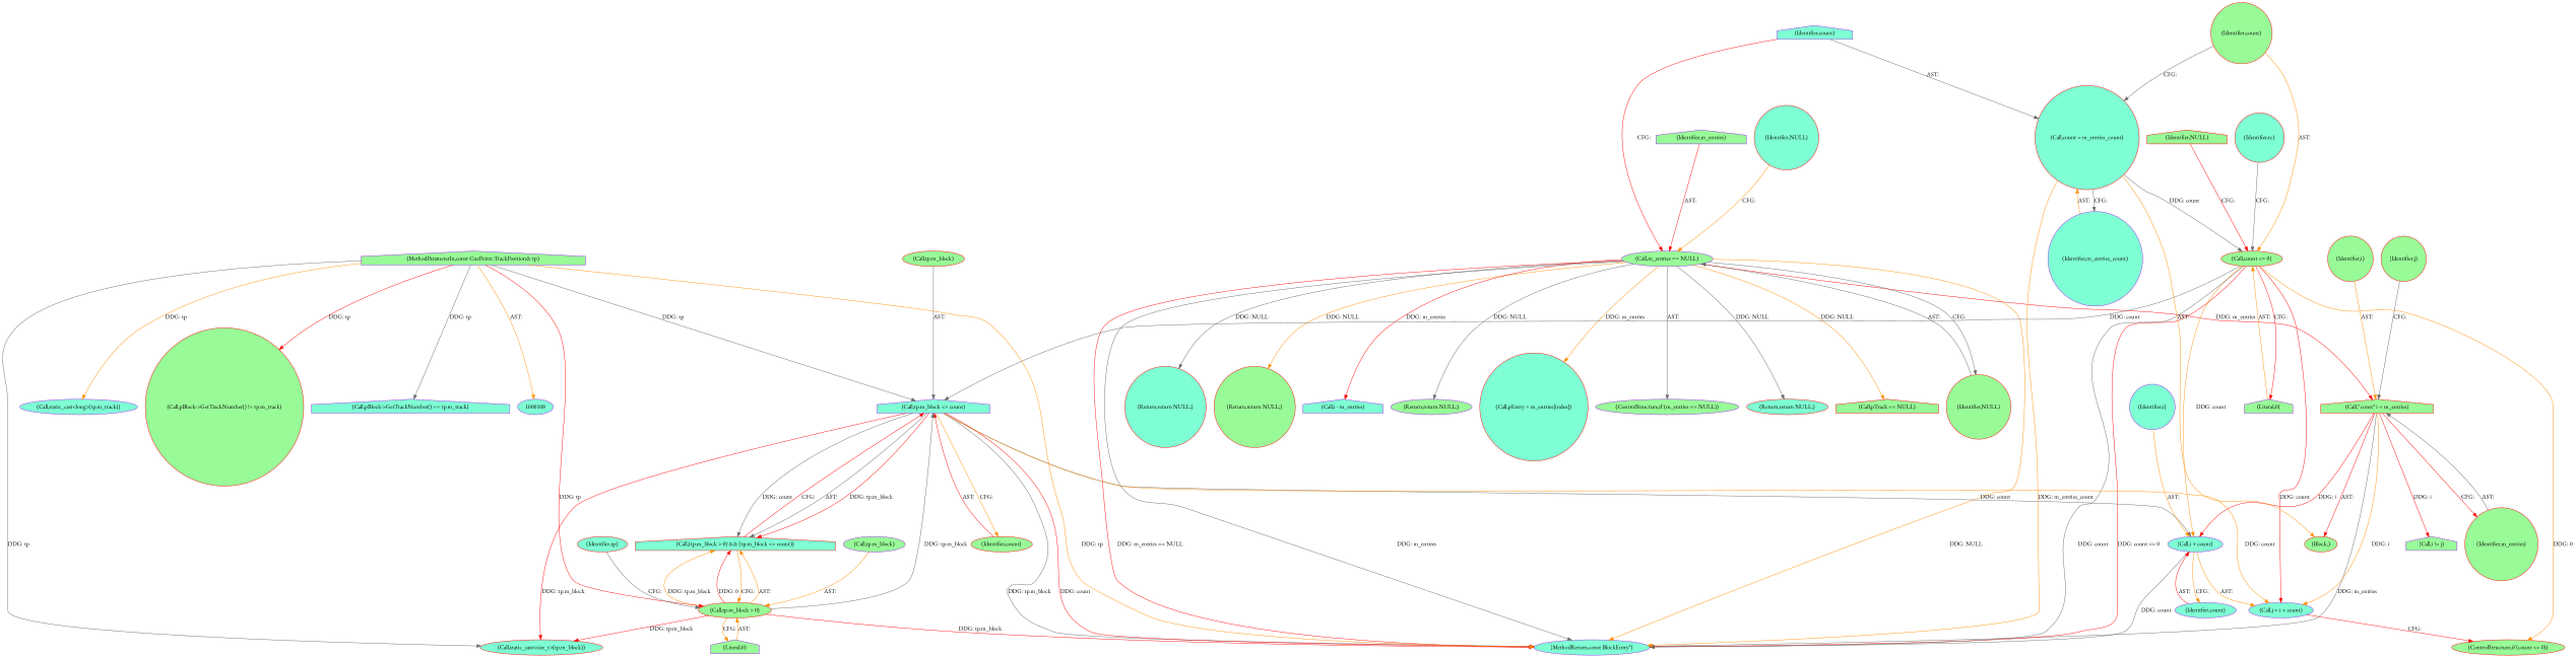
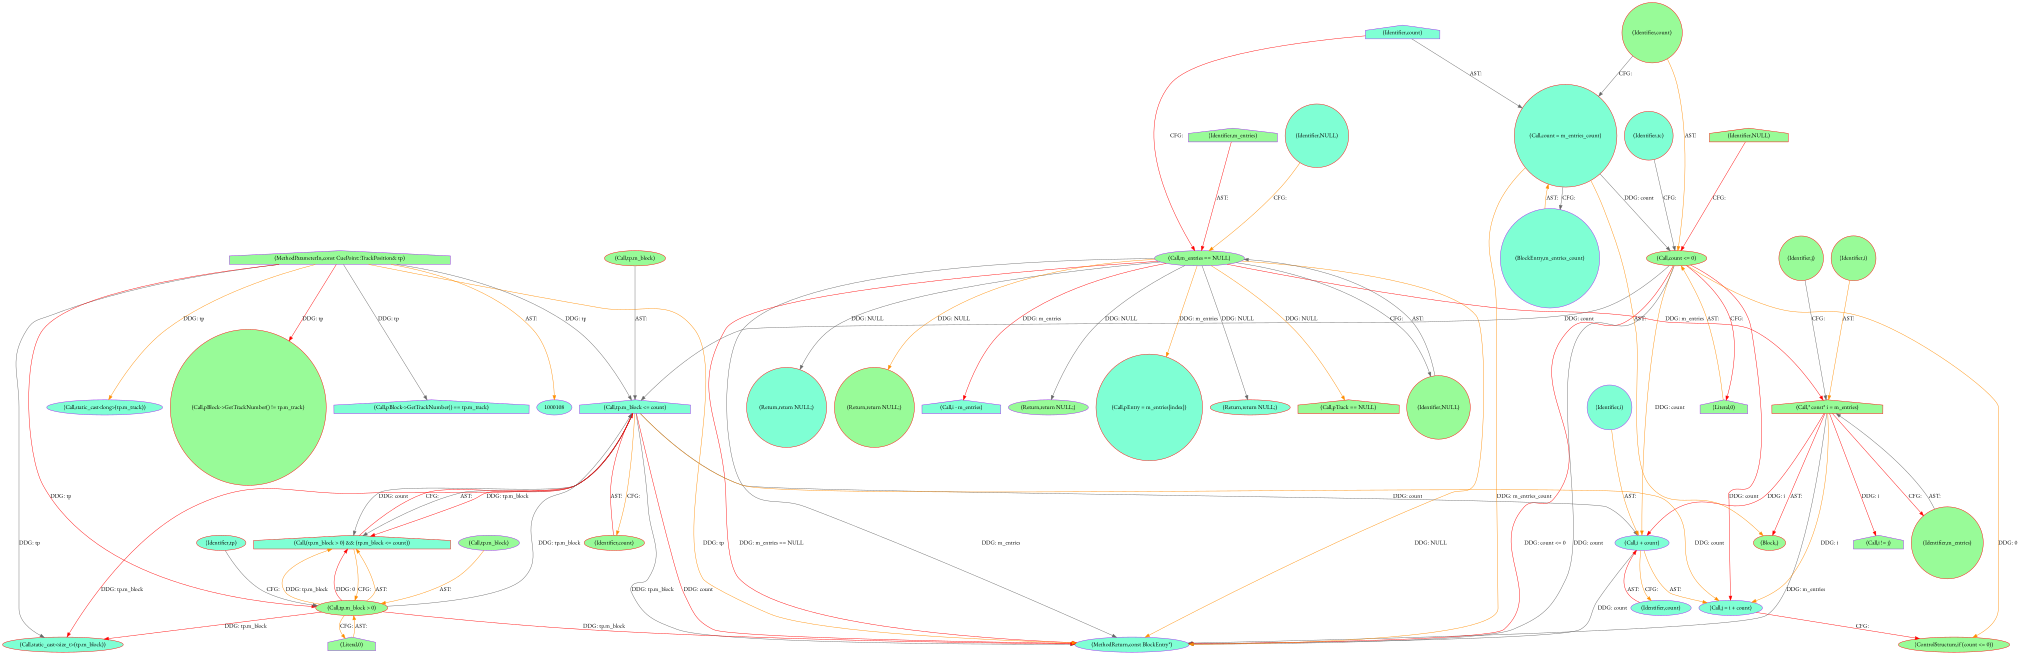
  digraph {
    fontname="EB Garamond"
    node [color=red fillcolor=palegreen fontname="EB Garamond" shape=ellipse style=filled]
    edge [color=gray40 fontname="EB Garamond"]
    n1 [color=purple fillcolor=aquamarine label="(Call,i + count)"]
    n2 [color=purple fillcolor=aquamarine label="(MethodReturn,const BlockEntry*)"]
    n3 [color=purple fillcolor=aquamarine label="(Identifier,count)"]
    n4 [color=purple fillcolor=aquamarine label="(Call,j = i + count)"]
    n5 [label="(ControlStructure,if (count <= 0))"]
    n6 [label="(Call,* const* i = m_entries)" shape=house]
    n7 [label="(Block,)"]
    n8 [label="(Identifier,m_entries)" shape=circle]
    n9 [color=purple label="(Call,i != j)" shape=house]
    n10 [color=purple label="(Call,m_entries == NULL)"]
    n11 [fillcolor=aquamarine label="(Return,return NULL;)" shape=circle]
    n12 [label="(Return,return NULL;)" shape=circle]
    n13 [color=purple fillcolor=aquamarine label="(Call,i - m_entries)" shape=house]
    n14 [color=purple label="(Return,return NULL;)"]
    n15 [fillcolor=aquamarine label="(Call,pEntry = m_entries[index])" shape=circle]
-   n16 [color=purple label="(ControlStructure,if (m_entries == NULL))"]
    n17 [fillcolor=aquamarine label="(Return,return NULL;)"]
    n18 [label="(Call,pTrack == NULL)" shape=house]
    n19 [label="(Identifier,NULL)" shape=circle]
    n20 [label="(Call,count <= 0)"]
    n21 [color=purple fillcolor=aquamarine label="(Call,tp.m_block <= count)" shape=house]
    n22 [color=purple label="(Literal,0)" shape=house]
    n23 [label="(Identifier,count)"]
    n24 [fillcolor=aquamarine label="(Call,static_cast<size_t>(tp.m_block))"]
    n25 [fillcolor=aquamarine label="(Call,(tp.m_block > 0) && (tp.m_block <= count))" shape=house]
    n26 [fillcolor=aquamarine label="(Call,count = m_entries_count)" shape=circle]
-   n27 [color=purple fillcolor=aquamarine label="(Identifier,m_entries_count)" shape=circle]
+   n27 [color=purple fillcolor=aquamarine label="(BlockEntry,m_entries_count)" shape=circle]
    n28 [label="(Call,tp.m_block > 0)"]
    n29 [color=purple label="(Literal,0)" shape=house]
    n30 [color=purple label="(MethodParameterIn,const CuePoint::TrackPosition& tp)" shape=house]
    n31 [color=purple fillcolor=aquamarine label="(Call,static_cast<long>(tp.m_track))"]
    n32 [label="(Call,pBlock->GetTrackNumber() != tp.m_track)" shape=circle]
    n33 [color=purple fillcolor=aquamarine label="(Call,pBlock->GetTrackNumber() == tp.m_track)" shape=house]
    1000108 [color=purple fillcolor=aquamarine]
    n35 [color=purple label="(Call,tp.m_block)"]
    n36 [label="(Identifier,NULL)" shape=house]
    n37 [color=purple label="(Identifier,m_entries)" shape=house]
    n38 [label="(Identifier,count)" shape=circle]
    n39 [color=purple fillcolor=aquamarine label="(Identifier,i)" shape=circle]
    n40 [label="(Call,tp.m_block)"]
    n41 [fillcolor=aquamarine label="(Identifier,tp)"]
    n42 [label="(Identifier,i)" shape=circle]
    n43 [color=purple fillcolor=aquamarine label="(Identifier,count)" shape=house]
    n44 [fillcolor=aquamarine label="(Identifier,NULL)" shape=circle]
    n45 [fillcolor=aquamarine label="(Identifier,tc)" shape=circle]
    n46 [label="(Identifier,j)" shape=circle]
    n1 -> n2 [label="DDG: count"]
    n1 -> n3 [color=darkorange label="CFG: "]
    n1 -> n4 [color=darkorange label="AST: "]
    n3 -> n1 [color=red label="AST: "]
    n4 -> n5 [color=red label="CFG: "]
    n6 -> n1 [color=red label="DDG: i"]
    n6 -> n2 [label="DDG: m_entries"]
    n6 -> n4 [color=darkorange label="DDG: i"]
    n6 -> n7 [color=red label="AST: "]
    n6 -> n8 [color=red label="CFG: "]
    n6 -> n9 [color=red label="DDG: i"]
    n8 -> n6 [label="AST: "]
    n10 -> n2 [label="DDG: m_entries"]
    n10 -> n2 [color=darkorange label="DDG: NULL"]
    n10 -> n2 [color=red label="DDG: m_entries == NULL"]
    n10 -> n6 [color=red label="DDG: m_entries"]
    n10 -> n11 [label="DDG: NULL"]
    n10 -> n12 [color=darkorange label="DDG: NULL"]
    n10 -> n13 [color=red label="DDG: m_entries"]
    n10 -> n14 [label="DDG: NULL"]
    n10 -> n15 [color=darkorange label="DDG: m_entries"]
-   n10 -> n16 [label="AST: "]
    n10 -> n17 [label="DDG: NULL"]
    n10 -> n18 [color=darkorange label="DDG: NULL"]
    n10 -> n19 [label="CFG: "]
    n19 -> n10 [label="AST: "]
    n20 -> n1 [color=darkorange label="DDG: count"]
    n20 -> n2 [color=red label="DDG: count <= 0"]
    n20 -> n2 [label="DDG: count"]
    n20 -> n4 [color=red label="DDG: count"]
    n20 -> n5 [color=darkorange label="DDG: 0"]
    n20 -> n21 [label="DDG: count"]
    n20 -> n22 [color=red label="CFG: "]
    n21 -> n1 [label="DDG: count"]
    n21 -> n2 [label="DDG: tp.m_block"]
    n21 -> n2 [color=red label="DDG: count"]
    n21 -> n4 [color=darkorange label="DDG: count"]
    n21 -> n23 [color=darkorange label="CFG: "]
    n21 -> n24 [color=red label="DDG: tp.m_block"]
    n21 -> n25 [label="AST: "]
    n21 -> n25 [color=red label="DDG: tp.m_block"]
    n21 -> n25 [label="DDG: count"]
    n22 -> n20 [color=darkorange label="AST: "]
    n23 -> n21 [color=red label="AST: "]
    n25 -> n21 [color=red label="CFG: "]
    n25 -> n28 [color=darkorange label="CFG: "]
    n26 -> n2 [color=darkorange label="DDG: m_entries_count"]
    n26 -> n7 [color=darkorange label="AST: "]
    n26 -> n20 [label="DDG: count"]
    n26 -> n27 [label="CFG: "]
    n27 -> n26 [color=darkorange label="AST: "]
    n28 -> n2 [color=red label="DDG: tp.m_block"]
    n28 -> n21 [label="DDG: tp.m_block"]
    n28 -> n24 [color=red label="DDG: tp.m_block"]
    n28 -> n25 [color=darkorange label="AST: "]
    n28 -> n25 [color=darkorange label="DDG: tp.m_block"]
    n28 -> n25 [color=red label="DDG: 0"]
    n28 -> n29 [color=darkorange label="CFG: "]
    n29 -> n28 [color=darkorange label="AST: "]
    n30 -> n2 [color=darkorange label="DDG: tp"]
    n30 -> n21 [label="DDG: tp"]
    n30 -> n24 [label="DDG: tp"]
    n30 -> n28 [color=red label="DDG: tp"]
    n30 -> n31 [color=darkorange label="DDG: tp"]
    n30 -> n32 [color=red label="DDG: tp"]
    n30 -> n33 [label="DDG: tp"]
    n30 -> 1000108 [color=darkorange label="AST: "]
    n35 -> n28 [color=darkorange label="AST: "]
    n36 -> n20 [color=red label="CFG: "]
    n37 -> n10 [color=red label="AST: "]
    n38 -> n20 [color=darkorange label="AST: "]
    n38 -> n26 [label="CFG: "]
    n39 -> n1 [color=darkorange label="AST: "]
    n40 -> n21 [label="AST: "]
    n41 -> n28 [label="CFG: "]
    n42 -> n6 [color=darkorange label="AST: "]
    n43 -> n10 [color=red label="CFG: "]
    n43 -> n26 [label="AST: "]
    n44 -> n10 [color=darkorange label="CFG: "]
    n45 -> n20 [label="CFG: "]
    n46 -> n6 [label="CFG: "]
  }
